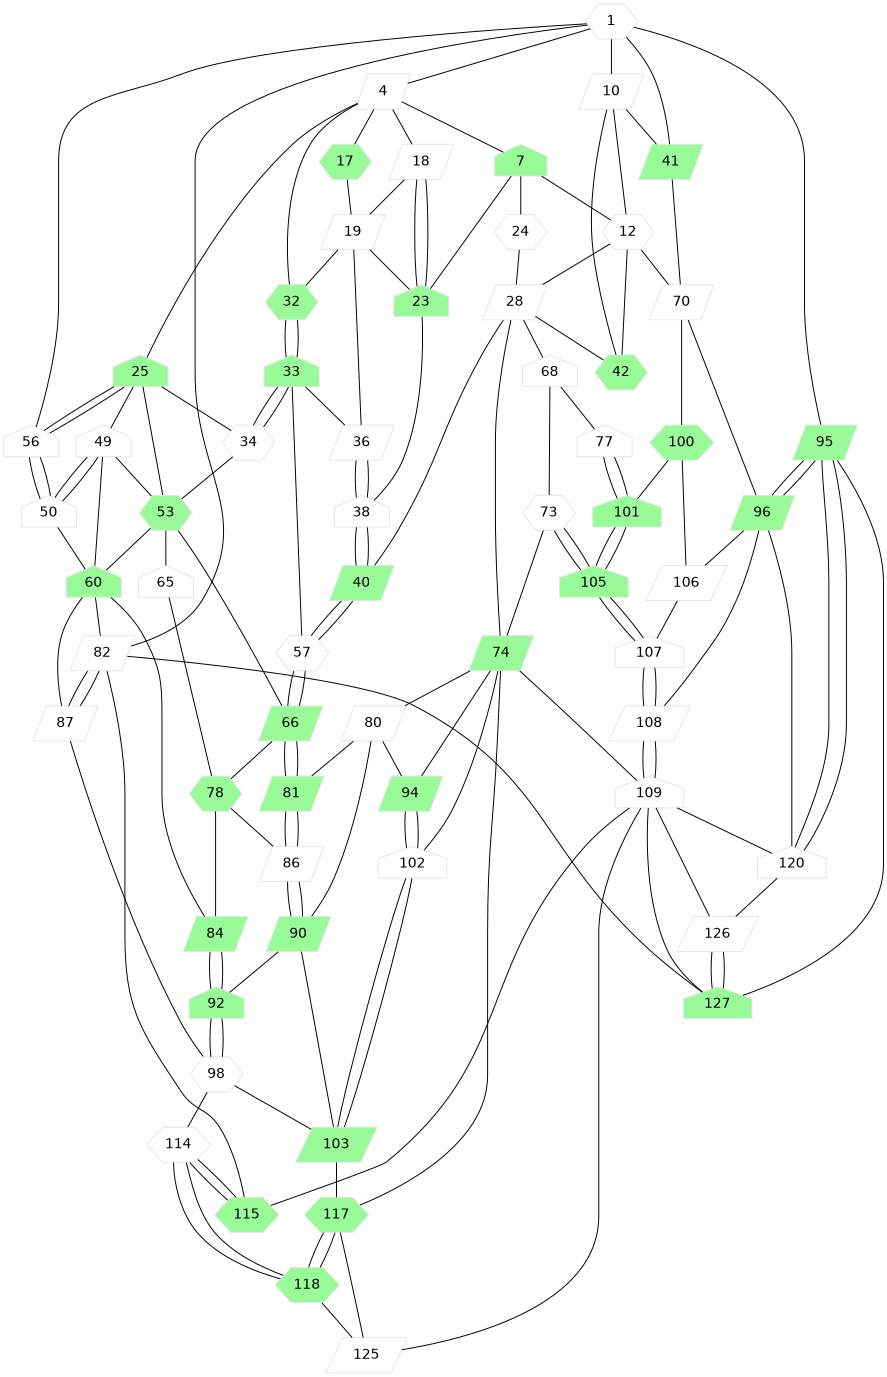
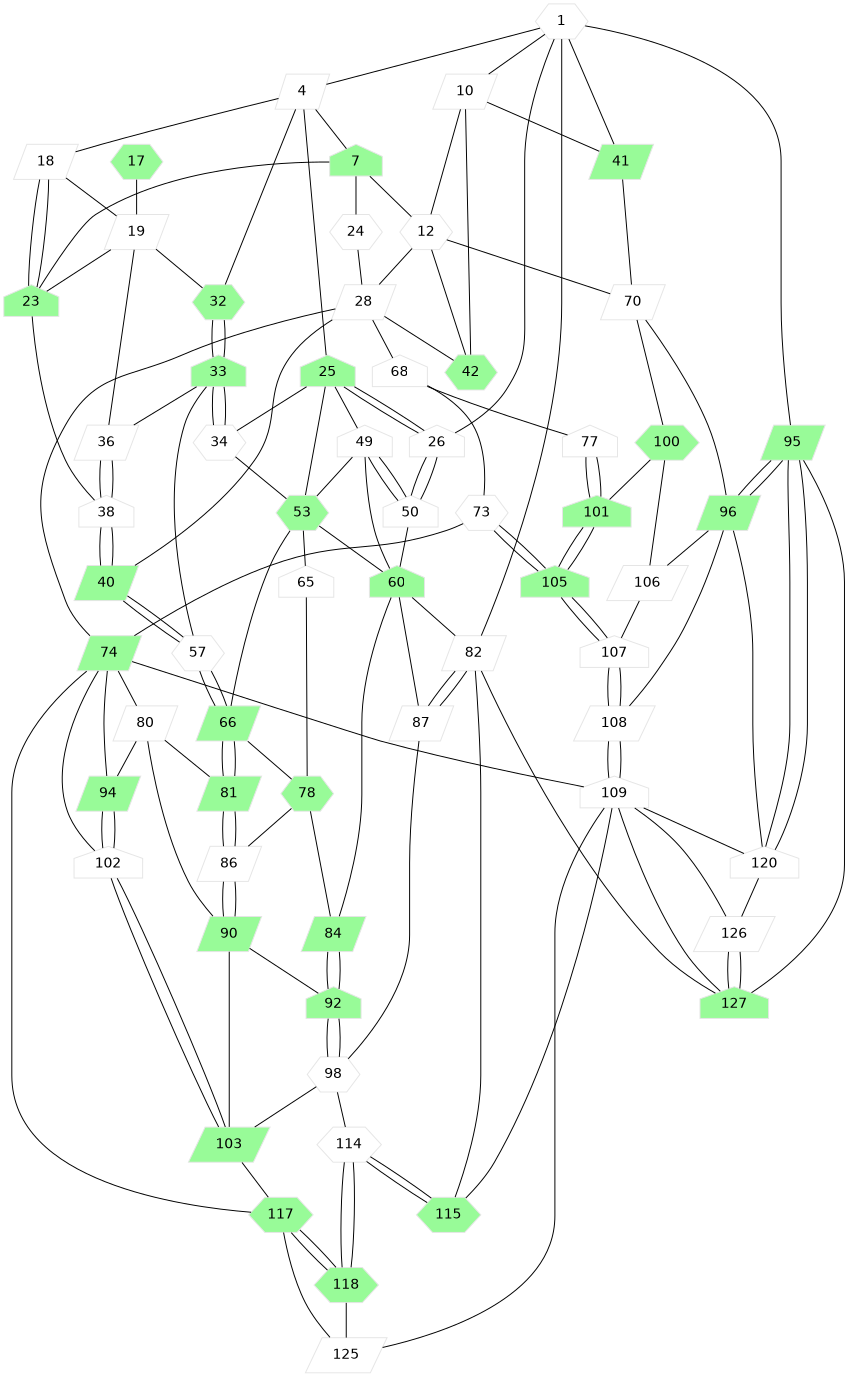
  graph {
    fontname="DejaVu Sans"
    node [color=gray90 fillcolor=white fontname="DejaVu Sans" shape=parallelogram style=filled]
    edge [fontname="DejaVu Sans"]
    1 [shape=hexagon super="+9+2"]
    4 [super="+5+14"]
    10 [super="+43+11"]
-   26 [shape=house label=56]
+   26 [shape=house]
    41 [fillcolor=palegreen super="+46"]
    82 [super="+83"]
    95 [fillcolor=palegreen]
    7 [fillcolor=palegreen shape=house super="+22+8"]
    17 [fillcolor=palegreen shape=hexagon]
    18
    25 [fillcolor=palegreen shape=house super="+30"]
    32 [fillcolor=palegreen shape=hexagon]
    12 [shape=hexagon super="+27"]
    42 [fillcolor=palegreen shape=hexagon super="+45"]
    50 [shape=house]
    70 [super="+97"]
    87
    115 [fillcolor=palegreen shape=hexagon]
    127 [fillcolor=palegreen shape=house]
    96 [fillcolor=palegreen super="+113"]
    120 [shape=house super="+121"]
    23 [fillcolor=palegreen shape=house super="+35"]
    24 [shape=hexagon]
    19 [super="+20"]
    34 [shape=hexagon super="+51"]
    49 [shape=house super="+59"]
    53 [fillcolor=palegreen shape=hexagon super="+64+54"]
    33 [fillcolor=palegreen shape=house super="+37"]
    28 [super="+55+29"]
    38 [shape=house]
    40 [fillcolor=palegreen]
    68 [shape=house super="+72+69"]
    74 [fillcolor=palegreen super="+93+75"]
    36
    60 [fillcolor=palegreen shape=house super="+61+63"]
    65 [shape=house]
    66 [fillcolor=palegreen super="+67"]
    57 [shape=hexagon]
    73 [shape=hexagon]
    77 [shape=house]
    80 [super="+88"]
    94 [fillcolor=palegreen]
    102 [shape=house]
    109 [shape=house super="+122+110"]
    117 [fillcolor=palegreen shape=hexagon super="+119"]
    100 [fillcolor=palegreen shape=hexagon]
    84 [fillcolor=palegreen]
    78 [fillcolor=palegreen shape=hexagon super="+79"]
    81 [fillcolor=palegreen]
    92 [fillcolor=palegreen shape=house]
    98 [shape=hexagon super="+99"]
    86
    105 [fillcolor=palegreen shape=house]
    101 [fillcolor=palegreen shape=house]
    106
    108
    107 [shape=house]
    90 [fillcolor=palegreen super="+91"]
    103 [fillcolor=palegreen super="+104"]
    125
    126
    118 [fillcolor=palegreen shape=hexagon]
    114 [shape=hexagon]
    1 -- 4
    1 -- 10
    1 -- 26
    1 -- 41 [weight=2]
    1 -- 82
    1 -- 95
    4 -- 7
-   4 -- 17
    4 -- 18
    4 -- 25
    4 -- 32
    10 -- 41
    10 -- 12
    10 -- 42
    26 -- 50
    26 -- 50
    41 -- 70
    82 -- 87
    82 -- 87
    82 -- 115
    82 -- 127
    95 -- 127
    95 -- 96
    95 -- 96
    95 -- 120
    95 -- 120
    7 -- 12
    7 -- 23
    7 -- 24 [weight=2]
    17 -- 19
    18 -- 23
    18 -- 23
    18 -- 19
    25 -- 26
    25 -- 26
    25 -- 34 [weight=2]
    25 -- 49
    25 -- 53
    32 -- 33
    32 -- 33
    12 -- 42
    12 -- 70
    12 -- 28
    50 -- 60
    70 -- 96
    70 -- 100
    87 -- 98
    96 -- 120
    96 -- 106
    96 -- 108
    120 -- 126
    23 -- 38
    24 -- 28
    19 -- 32
    19 -- 23
    19 -- 36
    34 -- 53
    49 -- 50
    49 -- 50
    49 -- 53
    49 -- 60
    53 -- 60
    53 -- 65 [weight=2]
    53 -- 66
    33 -- 34 [weight=2]
    33 -- 34
    33 -- 36
    33 -- 57
    28 -- 42
    28 -- 40
    28 -- 68
    28 -- 74
    38 -- 40
    38 -- 40
    40 -- 57
    40 -- 57
    68 -- 73
    68 -- 77 [weight=2]
    74 -- 80 [weight=2]
    74 -- 94
    74 -- 102
    74 -- 109
    74 -- 117
    36 -- 38
    36 -- 38
    60 -- 82
    60 -- 87
    60 -- 84
    65 -- 78
    66 -- 78
    66 -- 81
    66 -- 81
    57 -- 66
    57 -- 66
    73 -- 74
    73 -- 105
    73 -- 105
    77 -- 101
    77 -- 101
    80 -- 94
    80 -- 81
    80 -- 90
    94 -- 102
    94 -- 102
    102 -- 103
    102 -- 103
    109 -- 115
    109 -- 127
    109 -- 120
    109 -- 125
    109 -- 126
    117 -- 125
    117 -- 118
    117 -- 118
    100 -- 101
    100 -- 106
    84 -- 92
    84 -- 92
    78 -- 84
    78 -- 86
    81 -- 86
    81 -- 86
    92 -- 98
    92 -- 98
    98 -- 103
    98 -- 114
    86 -- 90
    86 -- 90
    105 -- 107
    105 -- 107
    101 -- 105
    101 -- 105
    106 -- 107
    108 -- 109
    108 -- 109
    107 -- 108
    107 -- 108
    90 -- 92
    90 -- 103
    103 -- 117
    126 -- 127
    126 -- 127
    118 -- 125
    114 -- 115
    114 -- 115
    114 -- 118
    114 -- 118
  }
